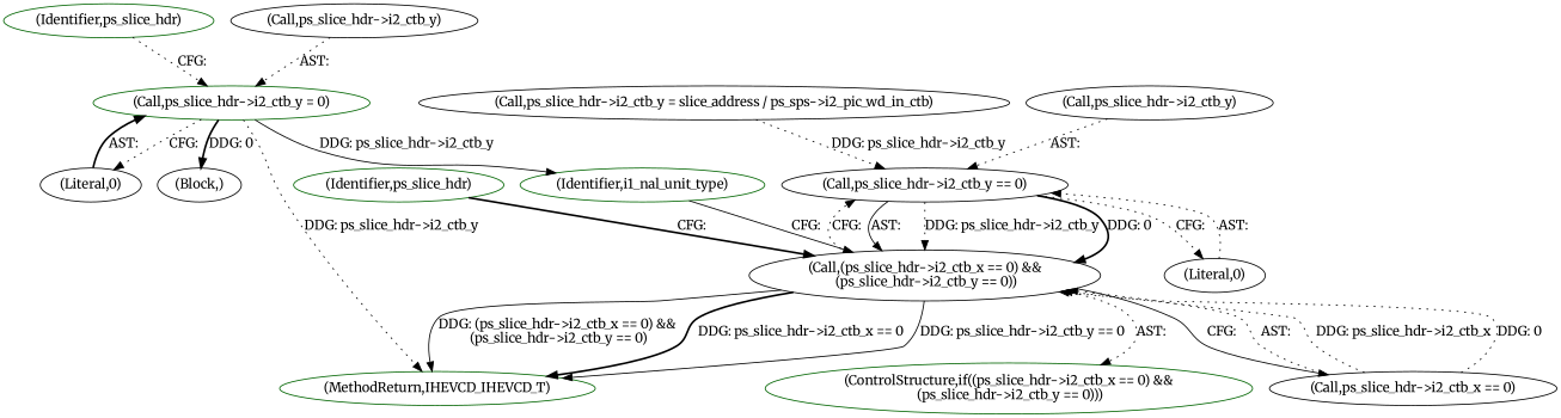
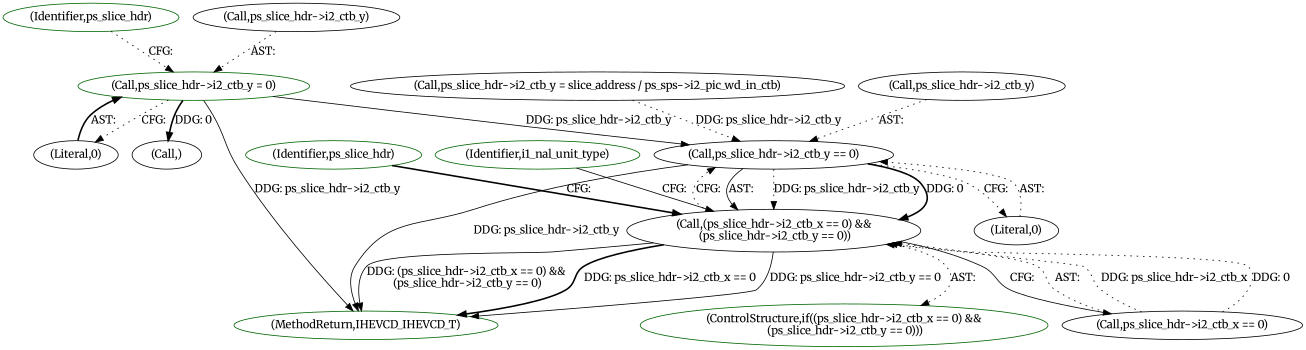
  digraph {
    fontname=Merriweather
    node [color=black fontname=Merriweather]
    edge [fontname=Merriweather style=dotted]
    n1 [color=darkgreen label="(Call,ps_slice_hdr->i2_ctb_y = 0)"]
    n2 [label="(Call,ps_slice_hdr->i2_ctb_y == 0)"]
    n3 [label="(Literal,0)"]
    n4 [color=darkgreen label="(MethodReturn,IHEVCD_IHEVCD_T)"]
-   n5 [label="(Block,)"]
+   n5 [label="(Call,)"]
    n6 [label="(Call,(ps_slice_hdr->i2_ctb_x == 0) &&\n (ps_slice_hdr->i2_ctb_y == 0))"]
    n7 [label="(Literal,0)"]
    n8 [color=darkgreen label="(ControlStructure,if((ps_slice_hdr->i2_ctb_x == 0) &&\n (ps_slice_hdr->i2_ctb_y == 0)))"]
    n9 [label="(Call,ps_slice_hdr->i2_ctb_x == 0)"]
    n10 [color=darkgreen label="(Identifier,ps_slice_hdr)"]
    n11 [label="(Call,ps_slice_hdr->i2_ctb_y)"]
    n12 [label="(Call,ps_slice_hdr->i2_ctb_y = slice_address / ps_sps->i2_pic_wd_in_ctb)"]
    n13 [color=darkgreen label="(Identifier,ps_slice_hdr)"]
    n14 [color=darkgreen label="(Identifier,i1_nal_unit_type)"]
    n15 [label="(Call,ps_slice_hdr->i2_ctb_y)"]
-   n1 -> n14 [label="DDG: ps_slice_hdr->i2_ctb_y" style=solid]
+   n1 -> n2 [label="DDG: ps_slice_hdr->i2_ctb_y" style=solid]
    n1 -> n3 [label="CFG: "]
-   n1 -> n4 [label="DDG: ps_slice_hdr->i2_ctb_y"]
+   n1 -> n4 [label="DDG: ps_slice_hdr->i2_ctb_y" style=solid]
    n1 -> n5 [label="DDG: 0" style=bold]
+   n2 -> n4 [label="DDG: ps_slice_hdr->i2_ctb_y" style=solid]
    n2 -> n6 [label="AST: " style=solid]
    n2 -> n6 [label="DDG: ps_slice_hdr->i2_ctb_y"]
    n2 -> n6 [label="DDG: 0" style=bold]
    n2 -> n7 [label="CFG: "]
    n3 -> n1 [label="AST: " style=bold]
    n6 -> n2 [label="CFG: "]
    n6 -> n4 [label="DDG: (ps_slice_hdr->i2_ctb_x == 0) &&\n (ps_slice_hdr->i2_ctb_y == 0)" style=solid]
    n6 -> n4 [label="DDG: ps_slice_hdr->i2_ctb_x == 0" style=bold]
    n6 -> n4 [label="DDG: ps_slice_hdr->i2_ctb_y == 0" style=solid]
    n6 -> n8 [label="AST: "]
    n6 -> n9 [label="CFG: " style=solid]
    n7 -> n2 [label="AST: "]
    n9 -> n6 [label="AST: "]
    n9 -> n6 [label="DDG: ps_slice_hdr->i2_ctb_x"]
    n9 -> n6 [label="DDG: 0"]
    n10 -> n6 [label="CFG: " style=bold]
    n11 -> n2 [label="AST: "]
    n12 -> n2 [label="DDG: ps_slice_hdr->i2_ctb_y"]
    n13 -> n1 [label="CFG: "]
    n14 -> n6 [label="CFG: " style=solid]
    n15 -> n1 [label="AST: "]
  }
